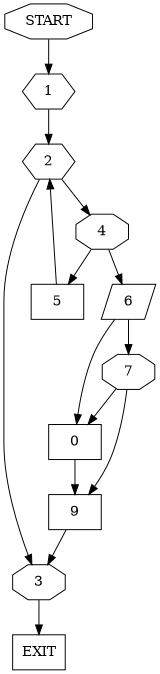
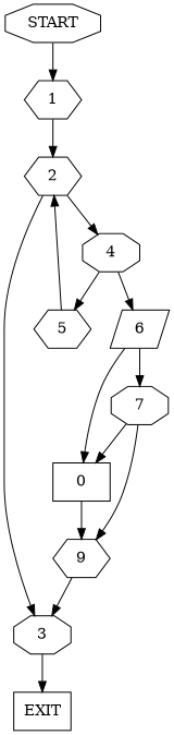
  digraph {
    node [shape=octagon]
    n1 [label=START]
    1 [shape=hexagon]
    2 [shape=hexagon]
    3
    4
    n6 [label=EXIT shape=box]
-   5 [shape=box]
+   5 [shape=hexagon]
    6 [shape=parallelogram]
    7
    n10 [label=0 shape=box]
-   9 [shape=box]
+   9 [shape=hexagon]
    n1 -> 1
    1 -> 2
    2 -> 3
    2 -> 4
    3 -> n6
    4 -> 5
    4 -> 6
    5 -> 2
    6 -> 7
    6 -> n10
    7 -> n10
    7 -> 9
    n10 -> 9
    9 -> 3
  }
